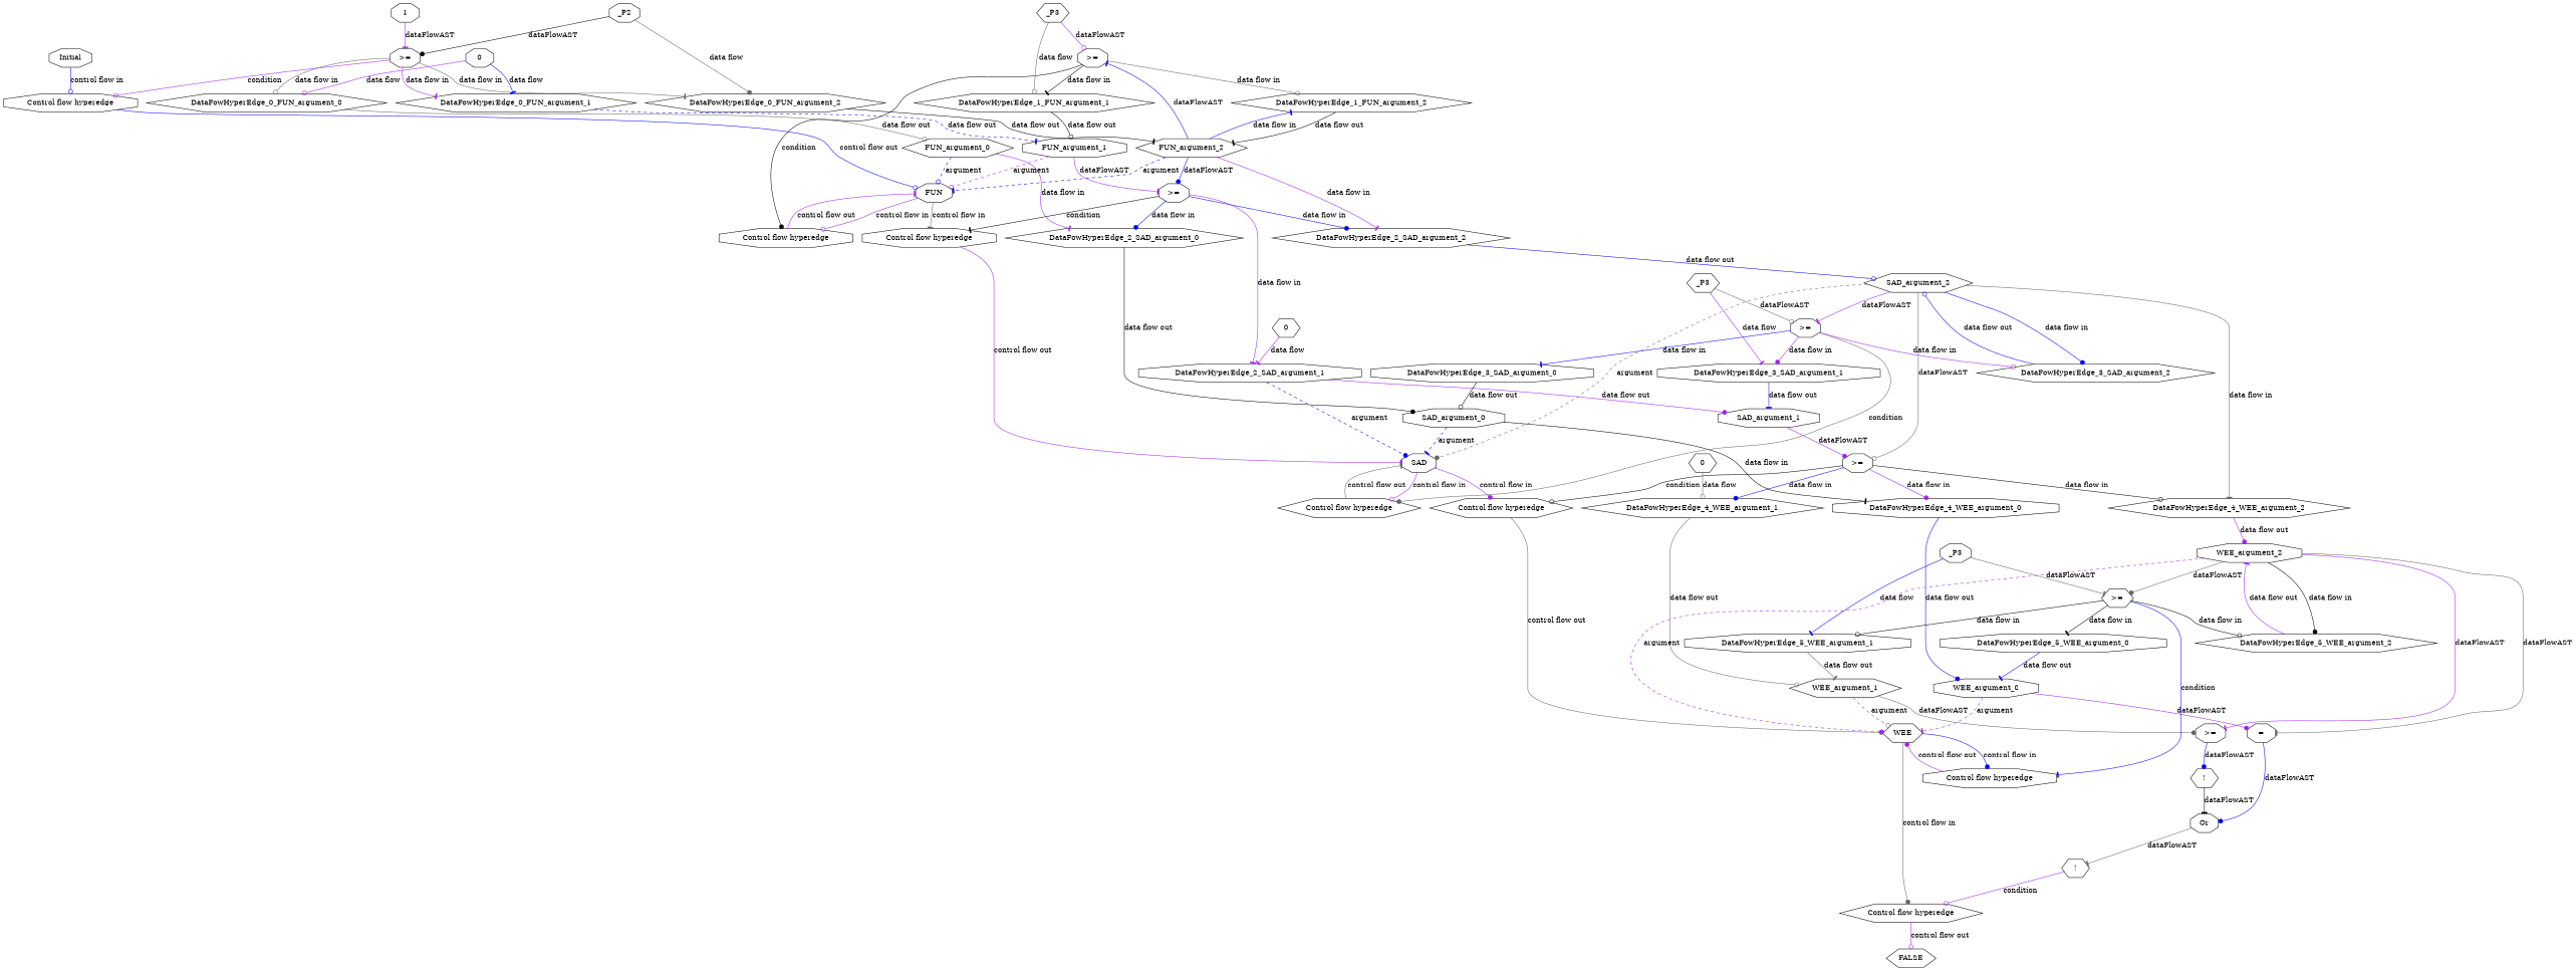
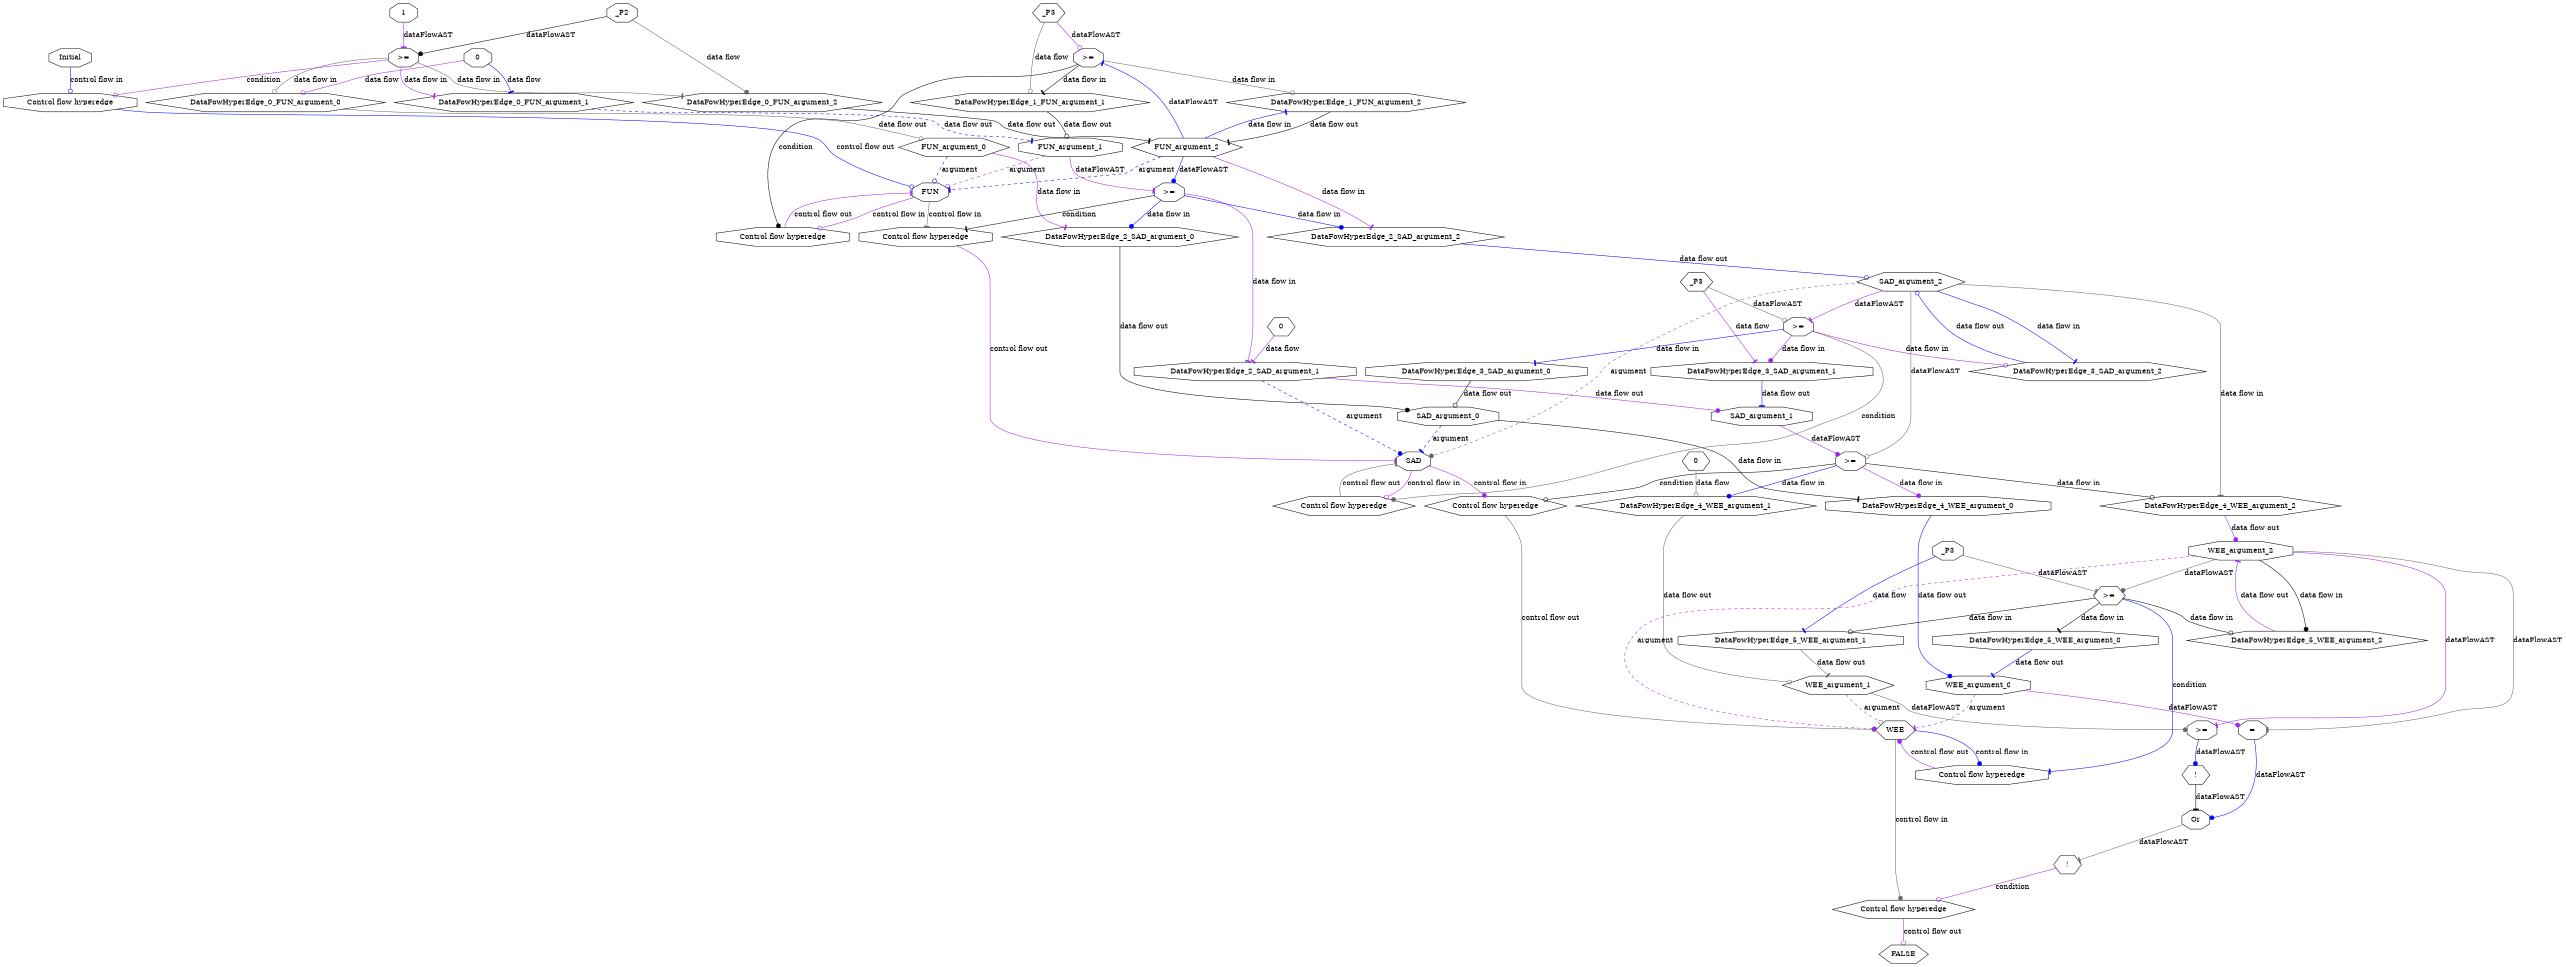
  digraph {
    node [nodeName=argument0 shape=octagon]
    edge [arrowhead=tee color=purple]
    n1 [label=FUN nodeName=FUN]
    n2 [label="Control flow hyperedge" nodeName=ControlFowHyperEdge_1]
    n3 [label="Control flow hyperedge" nodeName=ControlFowHyperEdge_2]
    n4 [label=SAD nodeName=SAD]
    n5 [label="Control flow hyperedge" nodeName=ControlFowHyperEdge_3 shape=hexagon]
    n6 [label="Control flow hyperedge" nodeName=ControlFowHyperEdge_4 shape=hexagon]
    n7 [label=WEE nodeName=WEE shape=hexagon]
    n8 [label="Control flow hyperedge" nodeName=ControlFowHyperEdge_5]
    n9 [label="Control flow hyperedge" nodeName=ControlFowHyperEdge_6 shape=hexagon]
    n10 [label=FALSE nodeName=FALSE shape=hexagon]
    n11 [label=Initial nodeName=Initial]
    n12 [label="Control flow hyperedge" nodeName=ControlFowHyperEdge_0]
    n13 [label=FUN_argument_0 shape=hexagon]
    n14 [label=DataFowHyperEdge_2_SAD_argument_0 nodeName=DataFowHyperEdge_2_SAD_argument_0 shape=hexagon]
    n15 [label=SAD_argument_0]
    n16 [label=FUN_argument_1 nodeName=argument1]
    n17 [label=">=" nodeName=xxxSAD___FUN_2xxxguard_0_node_0]
    n18 [label=DataFowHyperEdge_2_SAD_argument_2 nodeName=DataFowHyperEdge_2_SAD_argument_2 shape=hexagon]
    n19 [label=DataFowHyperEdge_2_SAD_argument_1 nodeName=DataFowHyperEdge_2_SAD_argument_1]
    n20 [label=FUN_argument_2 nodeName=argument2 shape=hexagon]
    n21 [label=">=" nodeName=xxxFUN___FUN_1xxxguard_0_node_0]
    n22 [label=DataFowHyperEdge_1_FUN_argument_2 nodeName=DataFowHyperEdge_1_FUN_argument_2 shape=hexagon]
    n23 [label=DataFowHyperEdge_1_FUN_argument_1 nodeName=DataFowHyperEdge_1_FUN_argument_1 shape=hexagon]
    n24 [label=SAD_argument_2 nodeName=argument2 shape=hexagon]
    n25 [label=DataFowHyperEdge_4_WEE_argument_0 nodeName=DataFowHyperEdge_4_WEE_argument_0]
    n26 [label=WEE_argument_0]
    n27 [label=SAD_argument_1 nodeName=argument1]
    n28 [label=">=" nodeName=xxxWEE___SAD_4xxxguard_0_node_0]
    n29 [label=DataFowHyperEdge_4_WEE_argument_2 nodeName=DataFowHyperEdge_4_WEE_argument_2 shape=hexagon]
    n30 [label=DataFowHyperEdge_4_WEE_argument_1 nodeName=DataFowHyperEdge_4_WEE_argument_1 shape=hexagon]
    n31 [label=">=" nodeName=xxxSAD___SAD_3xxxguard_0_node_0]
    n32 [label=DataFowHyperEdge_3_SAD_argument_2 nodeName=DataFowHyperEdge_3_SAD_argument_2 shape=hexagon]
    n33 [label=DataFowHyperEdge_3_SAD_argument_1 nodeName=DataFowHyperEdge_3_SAD_argument_1]
    n34 [label=DataFowHyperEdge_3_SAD_argument_0 nodeName=DataFowHyperEdge_3_SAD_argument_0]
    n35 [label=WEE_argument_2 nodeName=argument2]
    n36 [label="=" nodeName=xxxFALSE___WEE_6xxxguard_0_node_2]
    n37 [label=Or nodeName=xxxFALSE___WEE_6xxxguard_0_node_1]
    n38 [label=WEE_argument_1 nodeName=argument1 shape=hexagon]
    n39 [label=">=" nodeName=xxxFALSE___WEE_6xxxguard_0_node_6]
    n40 [label="!" nodeName=xxxFALSE___WEE_6xxxguard_0_node_5 shape=hexagon]
    n41 [label=">=" nodeName=xxxWEE___WEE_5xxxguard_0_node_0 shape=hexagon]
    n42 [label=DataFowHyperEdge_5_WEE_argument_2 nodeName=DataFowHyperEdge_5_WEE_argument_2 shape=hexagon]
    n43 [label=DataFowHyperEdge_5_WEE_argument_1 nodeName=DataFowHyperEdge_5_WEE_argument_1]
    n44 [label=DataFowHyperEdge_5_WEE_argument_0 nodeName=DataFowHyperEdge_5_WEE_argument_0]
    n45 [label=">=" nodeName=xxxFUN___Initial_0xxxguard_0_node_0]
    n46 [label=DataFowHyperEdge_0_FUN_argument_0 nodeName=DataFowHyperEdge_0_FUN_argument_0 shape=hexagon]
    n47 [label=DataFowHyperEdge_0_FUN_argument_1 nodeName=DataFowHyperEdge_0_FUN_argument_1 shape=hexagon]
    n48 [label=DataFowHyperEdge_0_FUN_argument_2 nodeName=DataFowHyperEdge_0_FUN_argument_2 shape=hexagon]
    n49 [label=1 nodeName=xxxFUN___Initial_0xxxguard_0_node_2]
    n50 [label=_P2 nodeName=xxxFUN___Initial_0xxxdataFlow2_node_0]
    n51 [label=0 nodeName=xxxFUN___Initial_0xxxdataFlow_0_node_0]
    n52 [label=_P3 nodeName=xxxFUN___FUN_1xxxdataFlow_0_node_0 shape=hexagon]
    n53 [label=0 nodeName=xxxSAD___FUN_2xxxdataFlow_0_node_0 shape=hexagon]
    n54 [label=_P3 nodeName=xxxSAD___SAD_3xxxdataFlow_0_node_0 shape=hexagon]
    n55 [label=0 nodeName=xxxWEE___SAD_4xxxdataFlow_0_node_0 shape=hexagon]
    n56 [label=_P3 nodeName=xxxWEE___WEE_5xxxdataFlow_0_node_0]
    n57 [label="!" nodeName=xxxFALSE___WEE_6xxxguard_0_node_0 shape=hexagon]
    n1 -> n2 [arrowhead=odot label="control flow in"]
    n1 -> n3 [color=gray40 label="control flow in"]
    n2 -> n1 [label="control flow out"]
    n3 -> n4 [label="control flow out"]
    n4 -> n5 [arrowhead=odot label="control flow in"]
    n4 -> n6 [arrowhead=dot label="control flow in"]
    n5 -> n4 [color=gray40 label="control flow out"]
    n6 -> n7 [arrowhead=dot color=gray40 label="control flow out"]
    n7 -> n8 [arrowhead=dot color=blue label="control flow in"]
    n7 -> n9 [arrowhead=dot color=gray40 label="control flow in"]
    n8 -> n7 [arrowhead=dot label="control flow out"]
    n9 -> n10 [arrowhead=odot label="control flow out"]
    n11 -> n12 [arrowhead=odot color=blue label="control flow in"]
    n12 -> n1 [arrowhead=odot color=blue label="control flow out"]
    n13 -> n1 [arrowhead=odot color=blue label=argument style=dashed]
    n13 -> n14 [label="data flow in"]
    n14 -> n15 [arrowhead=dot color=black label="data flow out"]
    n15 -> n4 [color=blue label=argument style=dashed]
    n15 -> n25 [color=black label="data flow in"]
    n16 -> n1 [arrowhead=odot label=argument style=dashed]
    n16 -> n17 [label=dataFlowAST]
    n17 -> n3 [color=black label=condition]
    n17 -> n14 [arrowhead=dot color=blue label="data flow in"]
    n17 -> n18 [arrowhead=dot color=blue label="data flow in"]
    n17 -> n19 [label="data flow in"]
    n18 -> n24 [arrowhead=odot color=blue label="data flow out"]
    n19 -> n4 [arrowhead=dot color=blue label=argument style=dashed]
    n19 -> n27 [arrowhead=dot label="data flow out"]
    n20 -> n1 [color=blue label=argument style=dashed]
    n20 -> n17 [arrowhead=dot color=blue label=dataFlowAST]
    n20 -> n18 [label="data flow in"]
    n20 -> n21 [color=blue label=dataFlowAST]
    n20 -> n22 [color=blue label="data flow in"]
    n21 -> n2 [arrowhead=dot color=black label=condition]
    n21 -> n22 [arrowhead=odot color=gray40 label="data flow in"]
    n21 -> n23 [color=black label="data flow in"]
    n22 -> n20 [color=black label="data flow out"]
    n23 -> n16 [arrowhead=odot color=black label="data flow out"]
    n24 -> n4 [arrowhead=dot color=gray40 label=argument style=dashed]
    n24 -> n28 [arrowhead=odot color=gray40 label=dataFlowAST]
    n24 -> n29 [color=gray40 label="data flow in"]
    n24 -> n31 [label=dataFlowAST]
-   n24 -> n32 [arrowhead=dot color=blue label="data flow in"]
+   n24 -> n32 [color=blue label="data flow in"]
    n25 -> n26 [arrowhead=dot color=blue label="data flow out"]
    n26 -> n7 [label=argument style=dashed]
    n26 -> n36 [arrowhead=dot label=dataFlowAST]
    n27 -> n28 [arrowhead=dot label=dataFlowAST]
    n28 -> n6 [arrowhead=odot color=black label=condition]
    n28 -> n25 [arrowhead=dot label="data flow in"]
    n28 -> n29 [arrowhead=odot color=black label="data flow in"]
    n28 -> n30 [arrowhead=dot color=blue label="data flow in"]
    n29 -> n35 [arrowhead=dot label="data flow out"]
    n30 -> n38 [arrowhead=odot color=gray40 label="data flow out"]
    n31 -> n5 [arrowhead=dot color=gray40 label=condition]
    n31 -> n32 [arrowhead=odot label="data flow in"]
    n31 -> n33 [arrowhead=dot label="data flow in"]
    n31 -> n34 [color=blue label="data flow in"]
    n32 -> n24 [arrowhead=odot color=blue label="data flow out"]
    n33 -> n27 [color=blue label="data flow out"]
    n34 -> n15 [arrowhead=odot color=black label="data flow out"]
    n35 -> n7 [arrowhead=dot label=argument style=dashed]
    n35 -> n36 [color=gray40 label=dataFlowAST]
    n35 -> n39 [label=dataFlowAST]
    n35 -> n41 [arrowhead=dot color=gray40 label=dataFlowAST]
    n35 -> n42 [arrowhead=dot color=black label="data flow in"]
    n36 -> n37 [arrowhead=dot color=blue label=dataFlowAST]
    n37 -> n57 [color=gray40 label=dataFlowAST]
    n38 -> n7 [arrowhead=odot color=gray40 label=argument style=dashed]
    n38 -> n39 [arrowhead=dot color=gray40 label=dataFlowAST]
    n39 -> n40 [arrowhead=dot color=blue label=dataFlowAST]
    n40 -> n37 [color=black label=dataFlowAST]
    n41 -> n8 [color=blue label=condition]
    n41 -> n42 [arrowhead=odot color=black label="data flow in"]
    n41 -> n43 [arrowhead=odot color=black label="data flow in"]
    n41 -> n44 [color=black label="data flow in"]
    n42 -> n35 [label="data flow out"]
    n43 -> n38 [color=gray40 label="data flow out"]
    n44 -> n26 [color=blue label="data flow out"]
    n45 -> n12 [arrowhead=odot label=condition]
    n45 -> n46 [arrowhead=odot color=gray40 label="data flow in"]
    n45 -> n47 [label="data flow in"]
    n45 -> n48 [color=gray40 label="data flow in"]
    n46 -> n13 [arrowhead=odot color=gray40 label="data flow out"]
    n47 -> n16 [color=blue label="data flow out" style=dashed]
    n48 -> n20 [color=black label="data flow out"]
    n49 -> n45 [label=dataFlowAST]
    n50 -> n45 [arrowhead=dot color=black label=dataFlowAST]
    n50 -> n48 [arrowhead=dot color=gray40 label="data flow"]
    n51 -> n46 [arrowhead=odot label="data flow"]
    n51 -> n47 [color=blue label="data flow"]
    n52 -> n21 [arrowhead=odot label=dataFlowAST]
    n52 -> n23 [arrowhead=odot color=gray40 label="data flow"]
    n53 -> n19 [label="data flow"]
    n54 -> n31 [arrowhead=odot color=gray40 label=dataFlowAST]
    n54 -> n33 [label="data flow"]
    n55 -> n30 [arrowhead=odot color=gray40 label="data flow"]
    n56 -> n41 [color=gray40 label=dataFlowAST]
    n56 -> n43 [color=blue label="data flow"]
    n57 -> n9 [arrowhead=odot label=condition]
  }
